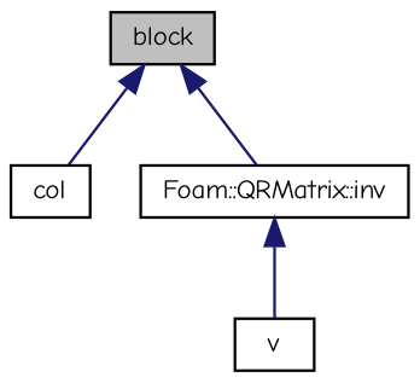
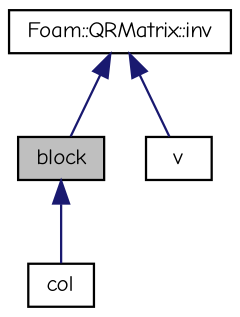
  digraph {
    fontname="Comic Neue"
    rankdir=TB
    node [color=black fontname="Comic Neue" fontsize=10 shape=record]
    edge [color=midnightblue dir=back fontname="Comic Neue" fontsize=10 labelfontname=Helvetica labelfontsize=10 style=solid]
    n1 [fillcolor=grey75 fontcolor=black height=0.2 label=block style=filled width=0.4]
    n2 [height=0.2 label=col width=0.4]
    n3 [height=0.2 label="Foam::QRMatrix::inv" width=0.4]
    n4 [height=0.2 label=v width=0.4]
    n1 -> n2
-   n1 -> n3
+   n3 -> n1
    n3 -> n4
  }
